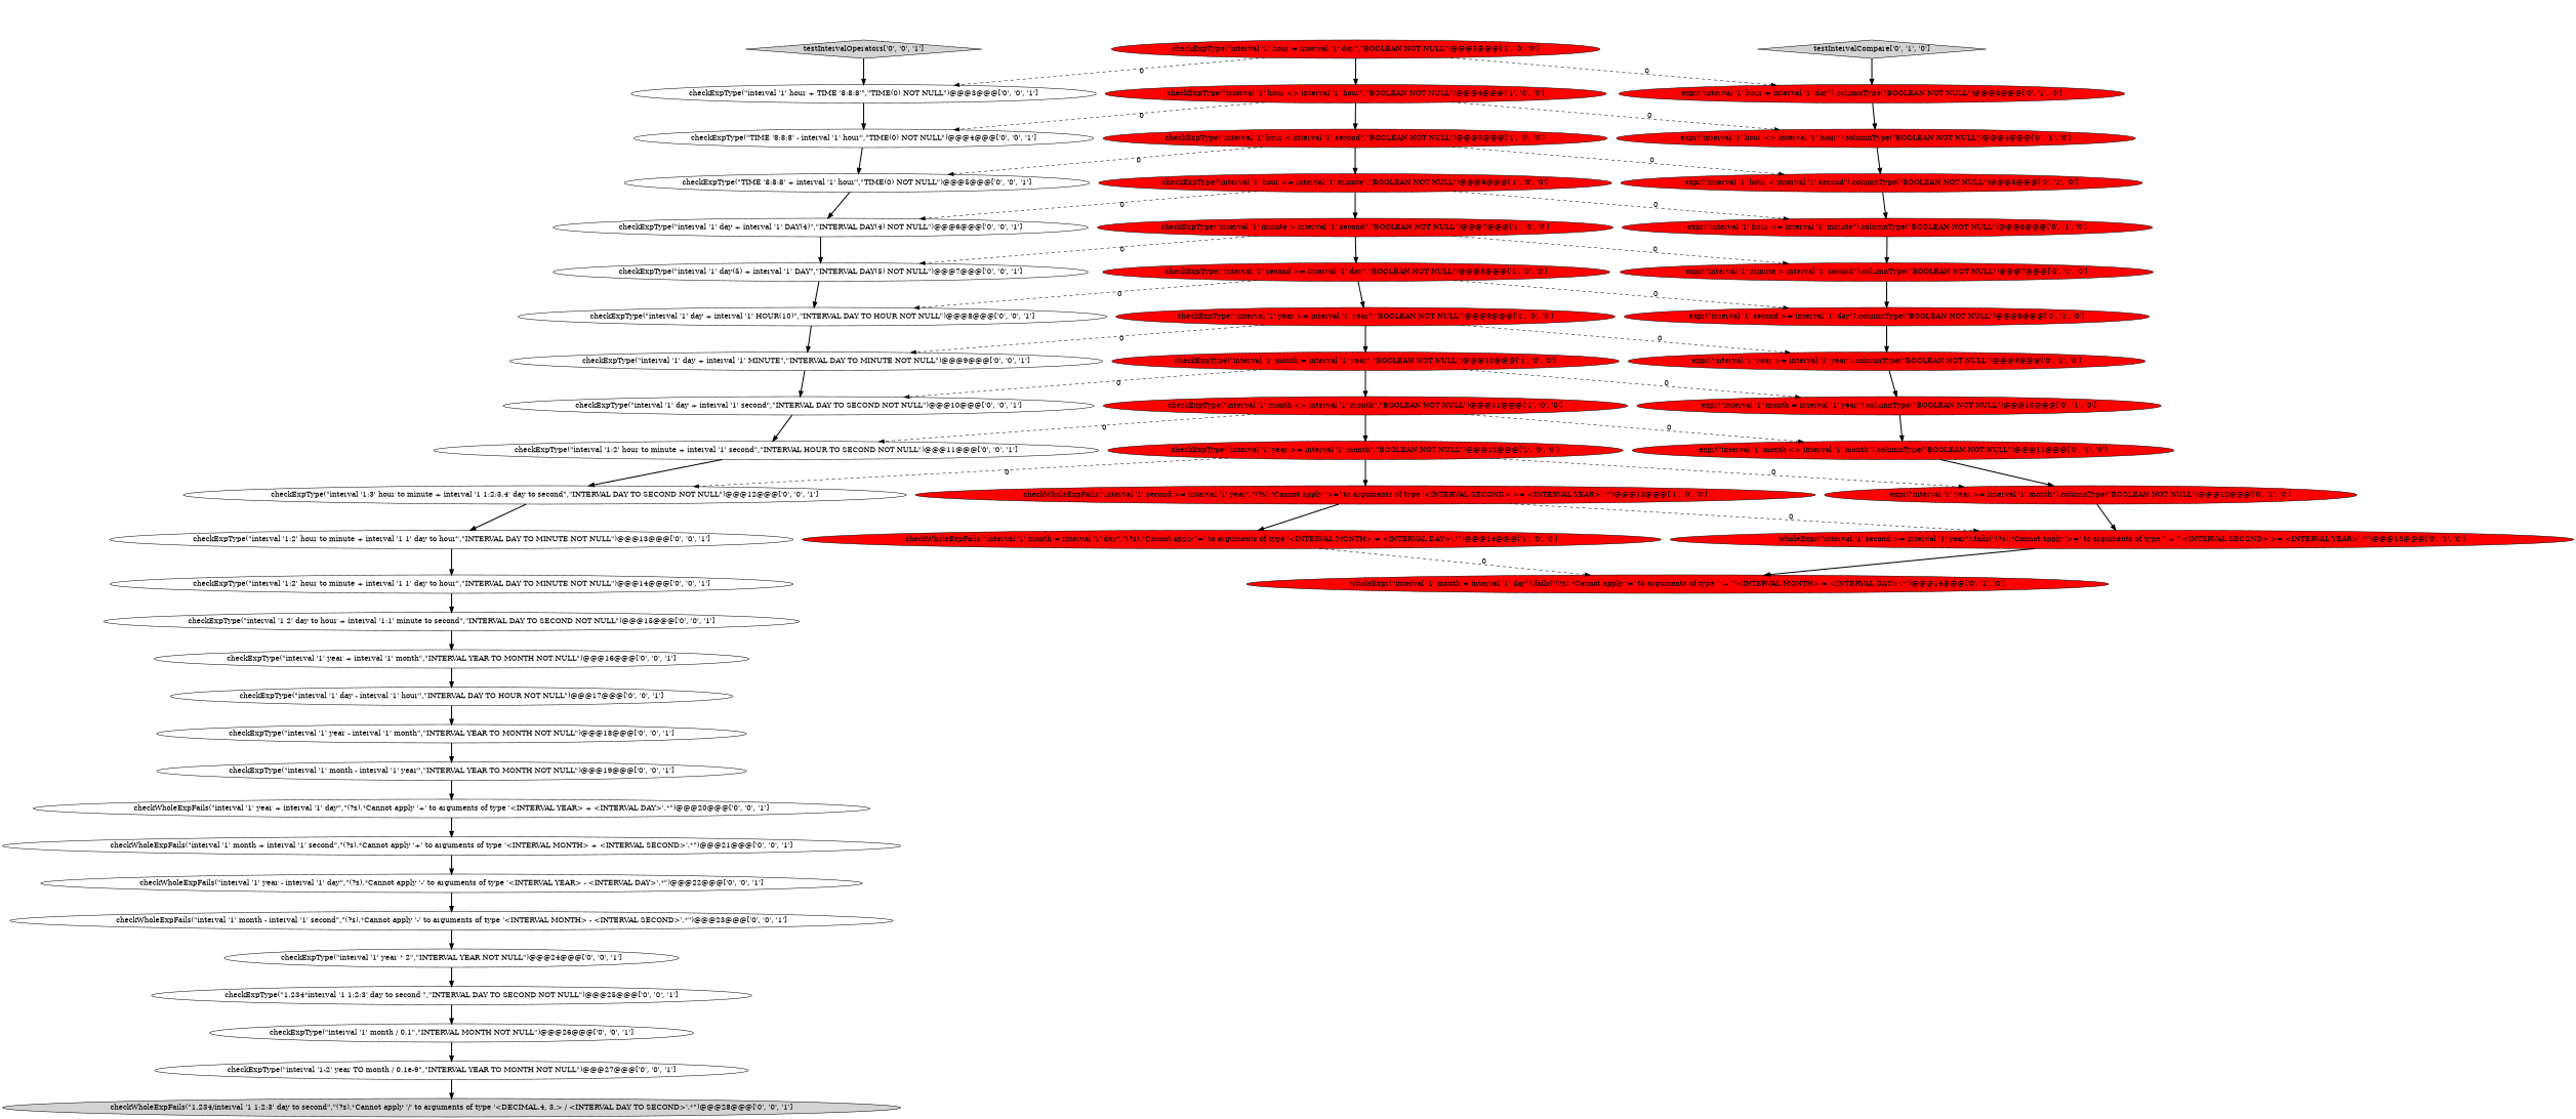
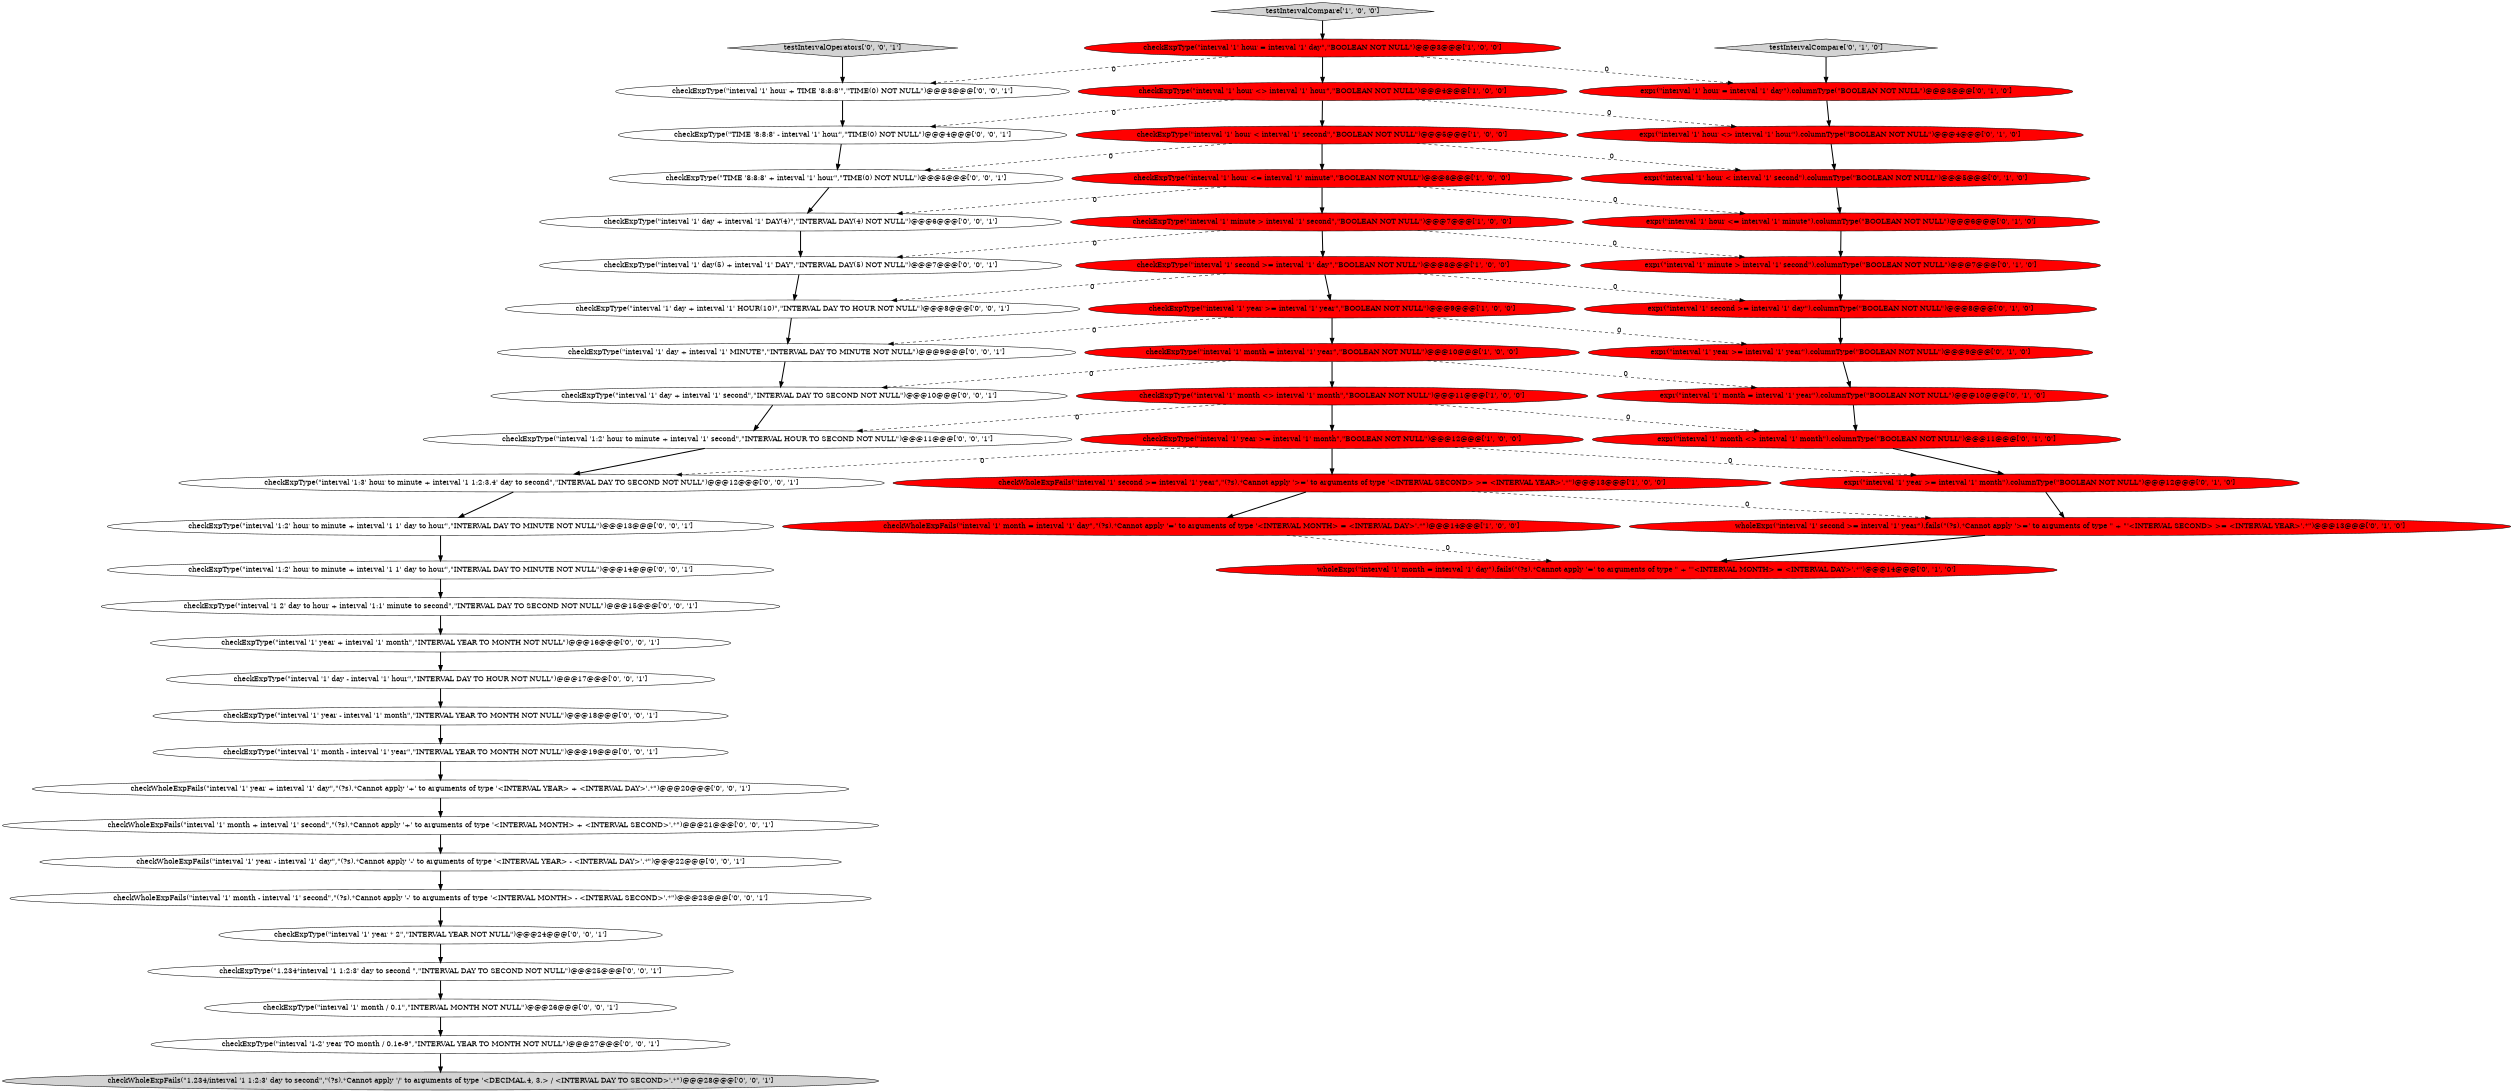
  digraph {
    node [fillcolor=white shape=ellipse style=filled]
    edge [style=bold]
    n1 [label="checkExpType(\"TIME '8:8:8' - interval '1' hour\",\"TIME(0) NOT NULL\")@@@4@@@['0', '0', '1']"]
    n2 [label="checkExpType(\"TIME '8:8:8' + interval '1' hour\",\"TIME(0) NOT NULL\")@@@5@@@['0', '0', '1']"]
    n3 [label="checkExpType(\"interval '1' year + interval '1' month\",\"INTERVAL YEAR TO MONTH NOT NULL\")@@@16@@@['0', '0', '1']"]
    n4 [label="checkExpType(\"interval '1' day - interval '1' hour\",\"INTERVAL DAY TO HOUR NOT NULL\")@@@17@@@['0', '0', '1']"]
    n5 [fillcolor=red label="checkWholeExpFails(\"interval '1' second >= interval '1' year\",\"(?s).*Cannot apply '>=' to arguments of type '<INTERVAL SECOND> >= <INTERVAL YEAR>'.*\")@@@13@@@['1', '0', '0']"]
    n6 [fillcolor=red label="wholeExpr(\"interval '1' second >= interval '1' year\").fails(\"(?s).*Cannot apply '>=' to arguments of type \" + \"'<INTERVAL SECOND> >= <INTERVAL YEAR>'.*\")@@@13@@@['0', '1', '0']"]
    n7 [fillcolor=red label="checkWholeExpFails(\"interval '1' month = interval '1' day\",\"(?s).*Cannot apply '=' to arguments of type '<INTERVAL MONTH> = <INTERVAL DAY>'.*\")@@@14@@@['1', '0', '0']"]
    n8 [fillcolor=red label="expr(\"interval '1' month <> interval '1' month\").columnType(\"BOOLEAN NOT NULL\")@@@11@@@['0', '1', '0']"]
    n9 [fillcolor=red label="expr(\"interval '1' year >= interval '1' month\").columnType(\"BOOLEAN NOT NULL\")@@@12@@@['0', '1', '0']"]
    n10 [fillcolor=red label="checkExpType(\"interval '1' hour <> interval '1' hour\",\"BOOLEAN NOT NULL\")@@@4@@@['1', '0', '0']"]
    n11 [fillcolor=red label="checkExpType(\"interval '1' hour < interval '1' second\",\"BOOLEAN NOT NULL\")@@@5@@@['1', '0', '0']"]
    n12 [fillcolor=red label="expr(\"interval '1' hour <> interval '1' hour\").columnType(\"BOOLEAN NOT NULL\")@@@4@@@['0', '1', '0']"]
    n13 [label="checkExpType(\"interval '1' year - interval '1' month\",\"INTERVAL YEAR TO MONTH NOT NULL\")@@@18@@@['0', '0', '1']"]
    n14 [label="checkExpType(\"interval '1:3' hour to minute + interval '1 1:2:3.4' day to second\",\"INTERVAL DAY TO SECOND NOT NULL\")@@@12@@@['0', '0', '1']"]
    n15 [label="checkExpType(\"interval '1:2' hour to minute + interval '1 1' day to hour\",\"INTERVAL DAY TO MINUTE NOT NULL\")@@@13@@@['0', '0', '1']"]
    n16 [fillcolor=red label="checkExpType(\"interval '1' month = interval '1' year\",\"BOOLEAN NOT NULL\")@@@10@@@['1', '0', '0']"]
    n17 [fillcolor=red label="checkExpType(\"interval '1' month <> interval '1' month\",\"BOOLEAN NOT NULL\")@@@11@@@['1', '0', '0']"]
    n18 [fillcolor=red label="expr(\"interval '1' month = interval '1' year\").columnType(\"BOOLEAN NOT NULL\")@@@10@@@['0', '1', '0']"]
    n19 [label="checkExpType(\"interval '1' day + interval '1' second\",\"INTERVAL DAY TO SECOND NOT NULL\")@@@10@@@['0', '0', '1']"]
    n20 [fillcolor=red label="wholeExpr(\"interval '1' month = interval '1' day\").fails(\"(?s).*Cannot apply '=' to arguments of type \" + \"'<INTERVAL MONTH> = <INTERVAL DAY>'.*\")@@@14@@@['0', '1', '0']"]
    n21 [fillcolor=lightgray label="testIntervalOperators['0', '0', '1']" shape=diamond]
    n22 [label="checkExpType(\"interval '1' hour + TIME '8:8:8'\",\"TIME(0) NOT NULL\")@@@3@@@['0', '0', '1']"]
    n23 [fillcolor=red label="checkExpType(\"interval '1' minute > interval '1' second\",\"BOOLEAN NOT NULL\")@@@7@@@['1', '0', '0']"]
    n24 [label="checkExpType(\"interval '1' day(5) + interval '1' DAY\",\"INTERVAL DAY(5) NOT NULL\")@@@7@@@['0', '0', '1']"]
    n25 [fillcolor=red label="expr(\"interval '1' minute > interval '1' second\").columnType(\"BOOLEAN NOT NULL\")@@@7@@@['0', '1', '0']"]
    n26 [fillcolor=red label="checkExpType(\"interval '1' second >= interval '1' day\",\"BOOLEAN NOT NULL\")@@@8@@@['1', '0', '0']"]
    n27 [fillcolor=red label="checkExpType(\"interval '1' year >= interval '1' month\",\"BOOLEAN NOT NULL\")@@@12@@@['1', '0', '0']"]
    n28 [label="checkExpType(\"interval '1' day + interval '1' DAY(4)\",\"INTERVAL DAY(4) NOT NULL\")@@@6@@@['0', '0', '1']"]
    n29 [label="checkExpType(\"interval '1' month - interval '1' year\",\"INTERVAL YEAR TO MONTH NOT NULL\")@@@19@@@['0', '0', '1']"]
    n30 [label="checkWholeExpFails(\"interval '1' year + interval '1' day\",\"(?s).*Cannot apply '\+' to arguments of type '<INTERVAL YEAR> \+ <INTERVAL DAY>'.*\")@@@20@@@['0', '0', '1']"]
    n31 [label="checkExpType(\"interval '1' day + interval '1' HOUR(10)\",\"INTERVAL DAY TO HOUR NOT NULL\")@@@8@@@['0', '0', '1']"]
    n32 [label="checkExpType(\"interval '1:2' hour to minute + interval '1' second\",\"INTERVAL HOUR TO SECOND NOT NULL\")@@@11@@@['0', '0', '1']"]
    n33 [label="checkExpType(\"interval '1' month / 0.1\",\"INTERVAL MONTH NOT NULL\")@@@26@@@['0', '0', '1']"]
    n34 [label="checkExpType(\"interval '1-2' year TO month / 0.1e-9\",\"INTERVAL YEAR TO MONTH NOT NULL\")@@@27@@@['0', '0', '1']"]
    n35 [label="checkExpType(\"interval '1' day + interval '1' MINUTE\",\"INTERVAL DAY TO MINUTE NOT NULL\")@@@9@@@['0', '0', '1']"]
    n36 [fillcolor=red label="expr(\"interval '1' second >= interval '1' day\").columnType(\"BOOLEAN NOT NULL\")@@@8@@@['0', '1', '0']"]
    n37 [label="checkWholeExpFails(\"interval '1' month + interval '1' second\",\"(?s).*Cannot apply '\+' to arguments of type '<INTERVAL MONTH> \+ <INTERVAL SECOND>'.*\")@@@21@@@['0', '0', '1']"]
    n38 [fillcolor=red label="checkExpType(\"interval '1' year >= interval '1' year\",\"BOOLEAN NOT NULL\")@@@9@@@['1', '0', '0']"]
    n39 [label="checkExpType(\"1.234*interval '1 1:2:3' day to second \",\"INTERVAL DAY TO SECOND NOT NULL\")@@@25@@@['0', '0', '1']"]
    n40 [fillcolor=red label="expr(\"interval '1' hour < interval '1' second\").columnType(\"BOOLEAN NOT NULL\")@@@5@@@['0', '1', '0']"]
    n41 [fillcolor=red label="checkExpType(\"interval '1' hour <= interval '1' minute\",\"BOOLEAN NOT NULL\")@@@6@@@['1', '0', '0']"]
    n42 [label="checkExpType(\"interval '1:2' hour to minute + interval '1 1' day to hour\",\"INTERVAL DAY TO MINUTE NOT NULL\")@@@14@@@['0', '0', '1']"]
    n43 [fillcolor=lightgray label="checkWholeExpFails(\"1.234/interval '1 1:2:3' day to second\",\"(?s).*Cannot apply '/' to arguments of type '<DECIMAL.4, 3.> / <INTERVAL DAY TO SECOND>'.*\")@@@28@@@['0', '0', '1']"]
    n44 [fillcolor=red label="checkExpType(\"interval '1' hour = interval '1' day\",\"BOOLEAN NOT NULL\")@@@3@@@['1', '0', '0']"]
    n45 [fillcolor=red label="expr(\"interval '1' hour = interval '1' day\").columnType(\"BOOLEAN NOT NULL\")@@@3@@@['0', '1', '0']"]
    n46 [fillcolor=red label="expr(\"interval '1' hour <= interval '1' minute\").columnType(\"BOOLEAN NOT NULL\")@@@6@@@['0', '1', '0']"]
    n47 [fillcolor=lightgray label="testIntervalCompare['0', '1', '0']" shape=diamond]
    n48 [label="checkExpType(\"interval '1 2' day to hour + interval '1:1' minute to second\",\"INTERVAL DAY TO SECOND NOT NULL\")@@@15@@@['0', '0', '1']"]
    n49 [label="checkWholeExpFails(\"interval '1' year - interval '1' day\",\"(?s).*Cannot apply '-' to arguments of type '<INTERVAL YEAR> - <INTERVAL DAY>'.*\")@@@22@@@['0', '0', '1']"]
    n50 [label="checkWholeExpFails(\"interval '1' month - interval '1' second\",\"(?s).*Cannot apply '-' to arguments of type '<INTERVAL MONTH> - <INTERVAL SECOND>'.*\")@@@23@@@['0', '0', '1']"]
    n51 [fillcolor=red label="expr(\"interval '1' year >= interval '1' year\").columnType(\"BOOLEAN NOT NULL\")@@@9@@@['0', '1', '0']"]
    n52 [label="checkExpType(\"interval '1' year * 2\",\"INTERVAL YEAR NOT NULL\")@@@24@@@['0', '0', '1']"]
+   n53 [fillcolor=lightgray label="testIntervalCompare['1', '0', '0']" shape=diamond]
    n1 -> n2
    n2 -> n28
    n3 -> n4
    n4 -> n13
    n5 -> n6 [label=0 style=dashed]
    n5 -> n7
    n6 -> n20
    n7 -> n20 [label=0 style=dashed]
    n8 -> n9
    n9 -> n6
    n10 -> n1 [label=0 style=dashed]
    n10 -> n11
    n10 -> n12 [label=0 style=dashed]
    n11 -> n2 [label=0 style=dashed]
    n11 -> n40 [label=0 style=dashed]
    n11 -> n41
    n12 -> n40
    n13 -> n29
    n14 -> n15
    n15 -> n42
    n16 -> n17
    n16 -> n18 [label=0 style=dashed]
    n16 -> n19 [label=0 style=dashed]
    n17 -> n8 [label=0 style=dashed]
    n17 -> n27
    n17 -> n32 [label=0 style=dashed]
    n18 -> n8
    n19 -> n32
    n21 -> n22
    n22 -> n1
    n23 -> n24 [label=0 style=dashed]
    n23 -> n25 [label=0 style=dashed]
    n23 -> n26
    n24 -> n31
    n25 -> n36
    n26 -> n31 [label=0 style=dashed]
    n26 -> n36 [label=0 style=dashed]
    n26 -> n38
    n27 -> n5
    n27 -> n9 [label=0 style=dashed]
    n27 -> n14 [label=0 style=dashed]
    n28 -> n24
    n29 -> n30
    n30 -> n37
    n31 -> n35
    n32 -> n14
    n33 -> n34
    n34 -> n43
    n35 -> n19
    n36 -> n51
    n37 -> n49
    n38 -> n16
    n38 -> n35 [label=0 style=dashed]
    n38 -> n51 [label=0 style=dashed]
    n39 -> n33
    n40 -> n46
    n41 -> n23
    n41 -> n28 [label=0 style=dashed]
    n41 -> n46 [label=0 style=dashed]
    n42 -> n48
    n44 -> n10
    n44 -> n22 [label=0 style=dashed]
    n44 -> n45 [label=0 style=dashed]
    n45 -> n12
    n46 -> n25
    n47 -> n45
    n48 -> n3
    n49 -> n50
    n50 -> n52
    n51 -> n18
    n52 -> n39
+   n53 -> n44
  }
